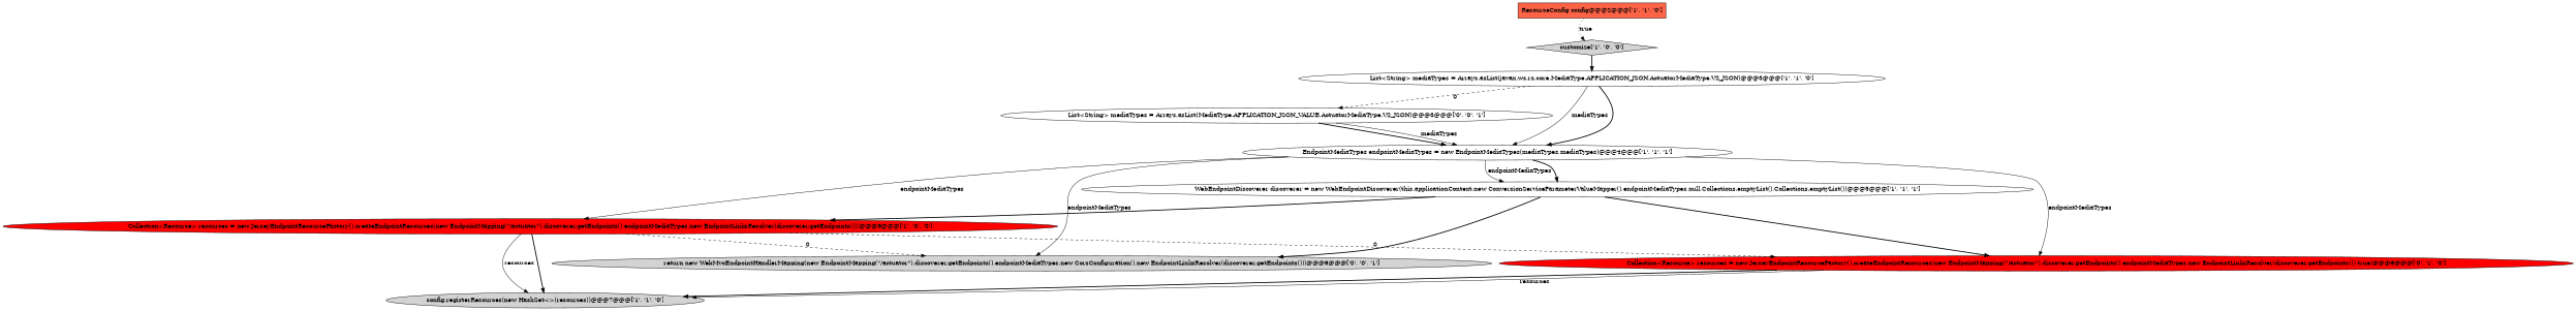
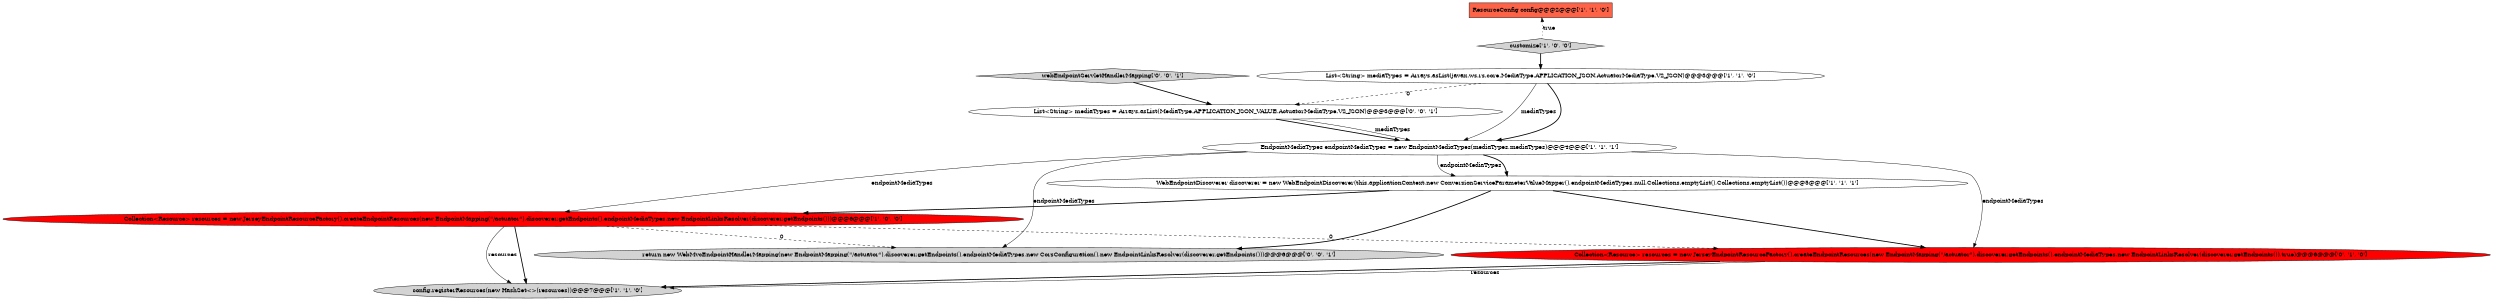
  digraph {
    node [fillcolor=white shape=ellipse style=filled]
    edge [style=bold]
    n1 [fillcolor=tomato label="ResourceConfig config@@@2@@@['1', '1', '0']" shape=box]
    n2 [label="List<String> mediaTypes = Arrays.asList(javax.ws.rs.core.MediaType.APPLICATION_JSON,ActuatorMediaType.V2_JSON)@@@3@@@['1', '1', '0']"]
    n3 [label="List<String> mediaTypes = Arrays.asList(MediaType.APPLICATION_JSON_VALUE,ActuatorMediaType.V2_JSON)@@@3@@@['0', '0', '1']"]
    n4 [label="EndpointMediaTypes endpointMediaTypes = new EndpointMediaTypes(mediaTypes,mediaTypes)@@@4@@@['1', '1', '1']"]
    n5 [fillcolor=lightgray label="config.registerResources(new HashSet<>(resources))@@@7@@@['1', '1', '0']"]
+   n6 [fillcolor=lightgray label="webEndpointServletHandlerMapping['0', '0', '1']" shape=diamond]
    n7 [fillcolor=lightgray label="customize['1', '0', '0']" shape=diamond]
    n8 [fillcolor=red label="Collection<Resource> resources = new JerseyEndpointResourceFactory().createEndpointResources(new EndpointMapping(\"/actuator\"),discoverer.getEndpoints(),endpointMediaTypes,new EndpointLinksResolver(discoverer.getEndpoints()))@@@6@@@['1', '0', '0']"]
    n9 [fillcolor=lightgray label="return new WebMvcEndpointHandlerMapping(new EndpointMapping(\"/actuator\"),discoverer.getEndpoints(),endpointMediaTypes,new CorsConfiguration(),new EndpointLinksResolver(discoverer.getEndpoints()))@@@6@@@['0', '0', '1']"]
    n10 [fillcolor=red label="Collection<Resource> resources = new JerseyEndpointResourceFactory().createEndpointResources(new EndpointMapping(\"/actuator\"),discoverer.getEndpoints(),endpointMediaTypes,new EndpointLinksResolver(discoverer.getEndpoints()),true)@@@6@@@['0', '1', '0']"]
    n11 [label="WebEndpointDiscoverer discoverer = new WebEndpointDiscoverer(this.applicationContext,new ConversionServiceParameterValueMapper(),endpointMediaTypes,null,Collections.emptyList(),Collections.emptyList())@@@5@@@['1', '1', '1']"]
    n2 -> n3 [label=0 style=dashed]
    n2 -> n4 [label=mediaTypes style=solid]
    n2 -> n4
    n3 -> n4
    n3 -> n4 [label=mediaTypes style=solid]
    n4 -> n8 [label=endpointMediaTypes style=solid]
    n4 -> n9 [label=endpointMediaTypes style=solid]
    n4 -> n10 [label=endpointMediaTypes style=solid]
    n4 -> n11 [label=endpointMediaTypes style=solid]
    n4 -> n11
-   n1 -> n7 [label=true style=dotted]
+   n6 -> n3
+   n7 -> n1 [label=true style=dotted]
    n7 -> n2
    n8 -> n5 [label=resources style=solid]
    n8 -> n5
    n8 -> n9 [label=0 style=dashed]
    n8 -> n10 [label=0 style=dashed]
    n10 -> n5
    n10 -> n5 [label=resources style=solid]
    n11 -> n8
    n11 -> n9
    n11 -> n10
  }
